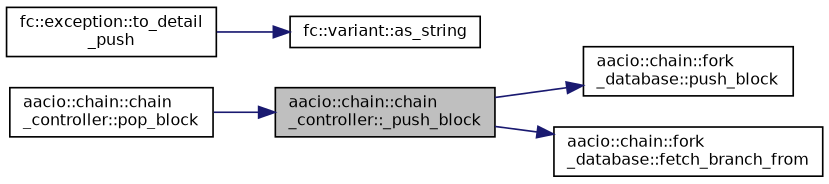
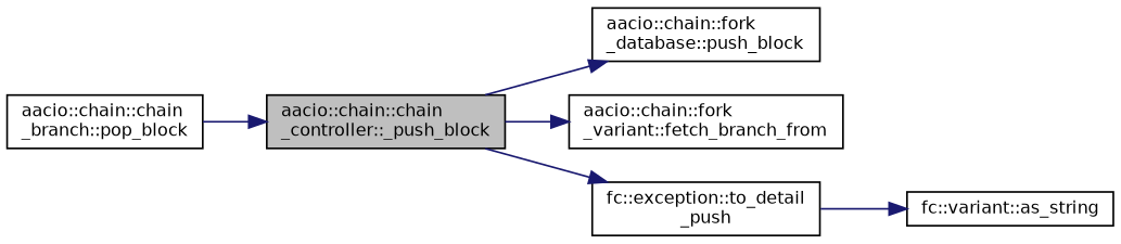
  digraph {
    rankdir=LR
    node [color=black fillcolor=white fontname=Helvetica fontsize=10 shape=record style=filled]
    edge [color=midnightblue fontname=Helvetica fontsize=10 labelfontname=Helvetica labelfontsize=10 style=solid]
    n1 [fillcolor=grey75 fontcolor=black height=0.2 label="aacio::chain::chain\l_controller::_push_block" width=0.4]
    n2 [height=0.2 label="aacio::chain::fork\l_database::push_block" width=0.4]
-   n3 [height=0.2 label="aacio::chain::fork\l_database::fetch_branch_from" width=0.4]
+   n3 [height=0.2 label="aacio::chain::fork\l_variant::fetch_branch_from" width=0.4]
    n4 [height=0.2 label="fc::exception::to_detail\l_push" width=0.4]
-   n5 [height=0.2 label="aacio::chain::chain\l_controller::pop_block" width=0.4]
+   n5 [height=0.2 label="aacio::chain::chain\l_branch::pop_block" width=0.4]
    n6 [height=0.2 label="fc::variant::as_string" width=0.4]
    n1 -> n2
    n1 -> n3
+   n1 -> n4
    n4 -> n6
    n5 -> n1
  }
